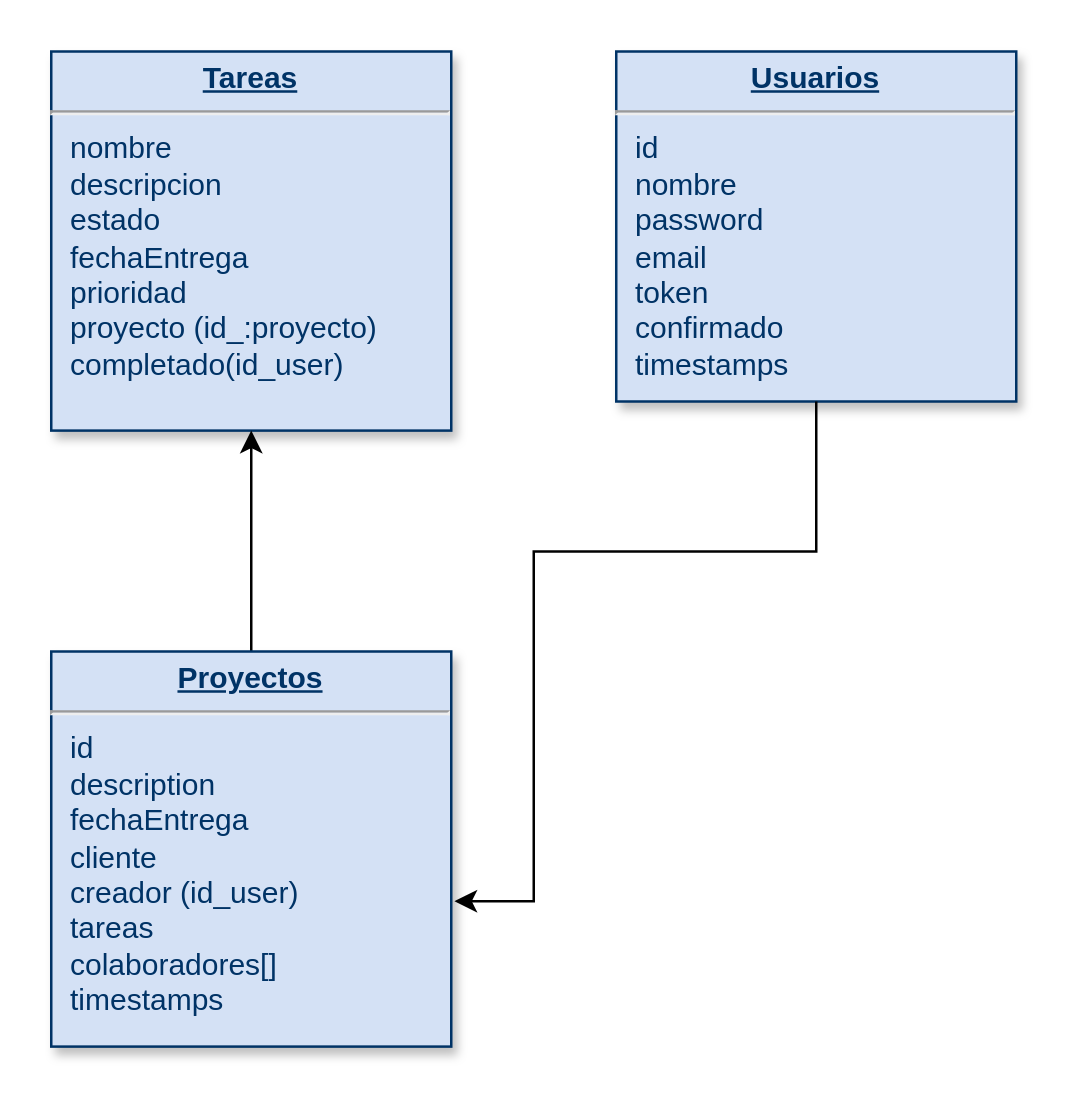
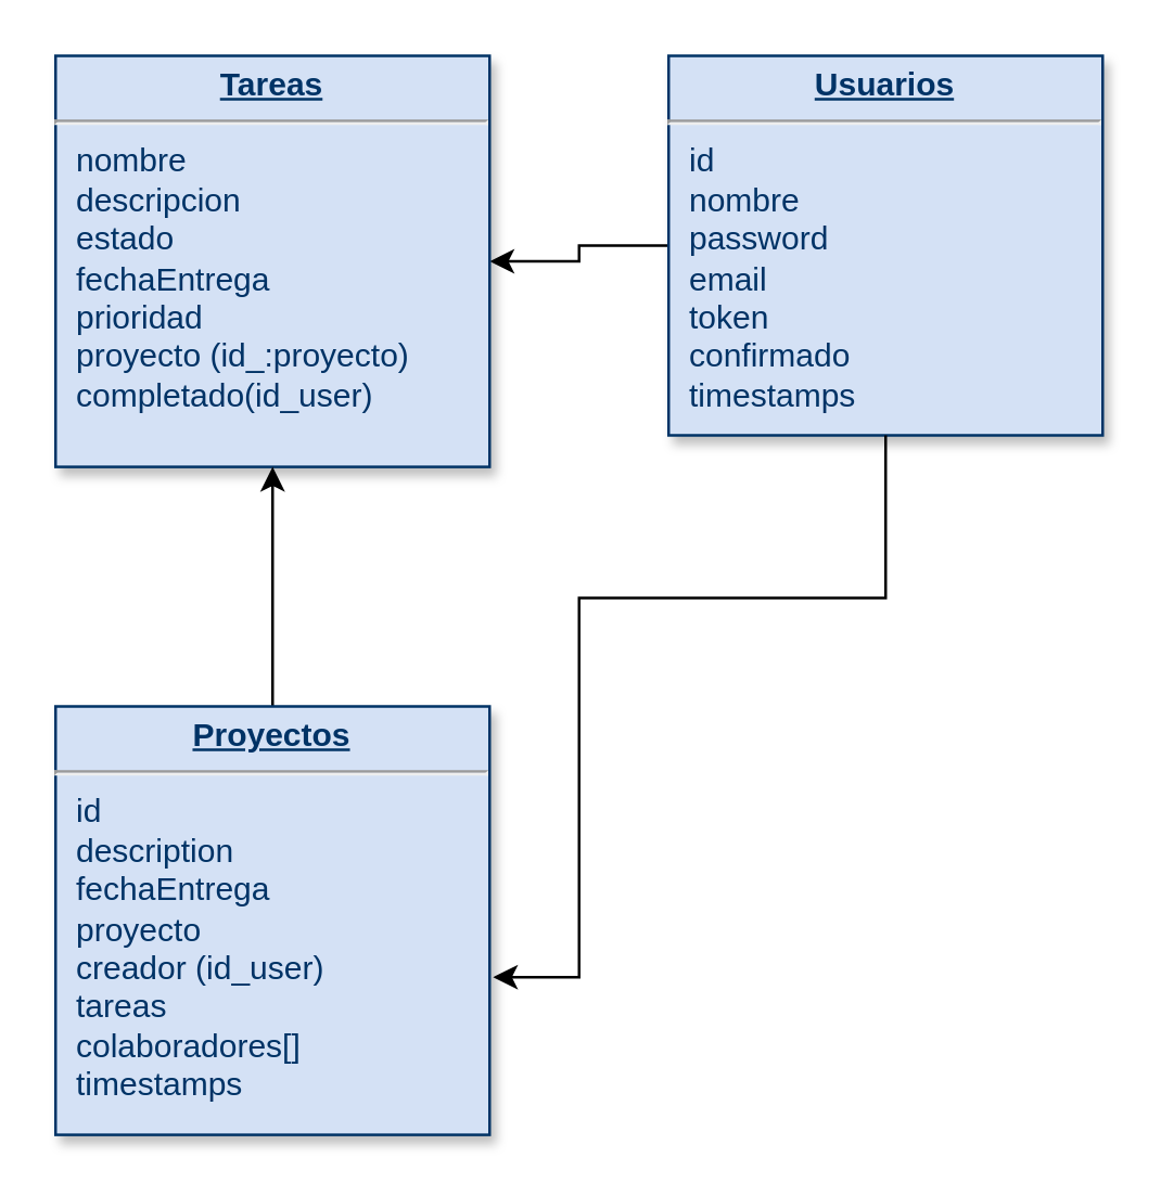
  <mxCell id="0" />
  <mxCell id="1" parent="0" />
+ <mxCell id="2" style="edgeStyle=orthogonalEdgeStyle;rounded=0;orthogonalLoop=1;jettySize=auto;html=1;" edge="1" parent="1" source="3" target="4"><mxGeometry relative="1" as="geometry" /></mxCell>
  <mxCell id="3" value="&lt;p style=&quot;margin: 0px; margin-top: 4px; text-align: center; text-decoration: underline;&quot;&gt;&lt;strong&gt;Usuarios&lt;/strong&gt;&lt;/p&gt;&lt;hr&gt;&lt;p style=&quot;margin: 0px; margin-left: 8px;&quot;&gt;id&lt;/p&gt;&lt;p style=&quot;margin: 0px; margin-left: 8px;&quot;&gt;nombre&lt;/p&gt;&lt;p style=&quot;margin: 0px; margin-left: 8px;&quot;&gt;password&lt;/p&gt;&lt;p style=&quot;margin: 0px; margin-left: 8px;&quot;&gt;email&lt;/p&gt;&lt;p style=&quot;margin: 0px; margin-left: 8px;&quot;&gt;token&lt;/p&gt;&lt;p style=&quot;margin: 0px; margin-left: 8px;&quot;&gt;confirmado&lt;/p&gt;&lt;p style=&quot;margin: 0px; margin-left: 8px;&quot;&gt;timestamps&lt;/p&gt;" style="verticalAlign=top;align=left;overflow=fill;fontSize=12;fontFamily=Helvetica;html=1;strokeColor=#003366;shadow=1;fillColor=#D4E1F5;fontColor=#003366" parent="1" vertex="1"><mxGeometry x="246" y="20" width="160" height="140" as="geometry" /></mxCell>
  <mxCell id="4" value="&lt;p style=&quot;margin: 0px; margin-top: 4px; text-align: center; text-decoration: underline;&quot;&gt;&lt;strong&gt;Tareas&lt;/strong&gt;&lt;/p&gt;&lt;hr&gt;&lt;p style=&quot;margin: 0px; margin-left: 8px;&quot;&gt;nombre&lt;/p&gt;&lt;p style=&quot;margin: 0px; margin-left: 8px;&quot;&gt;descripcion&lt;/p&gt;&lt;p style=&quot;margin: 0px; margin-left: 8px;&quot;&gt;estado&lt;/p&gt;&lt;p style=&quot;margin: 0px; margin-left: 8px;&quot;&gt;fechaEntrega&lt;/p&gt;&lt;p style=&quot;margin: 0px; margin-left: 8px;&quot;&gt;prioridad&lt;/p&gt;&lt;p style=&quot;margin: 0px; margin-left: 8px;&quot;&gt;proyecto (id_:proyecto)&lt;/p&gt;&lt;p style=&quot;margin: 0px; margin-left: 8px;&quot;&gt;completado(id_user)&lt;/p&gt;&lt;p style=&quot;margin: 0px; margin-left: 8px;&quot;&gt;&lt;br&gt;&lt;/p&gt;" style="verticalAlign=top;align=left;overflow=fill;fontSize=12;fontFamily=Helvetica;html=1;strokeColor=#003366;shadow=1;fillColor=#D4E1F5;fontColor=#003366" parent="1" vertex="1"><mxGeometry x="20" y="20" width="160" height="151.64" as="geometry" /></mxCell>
  <mxCell id="5" style="edgeStyle=orthogonalEdgeStyle;rounded=0;orthogonalLoop=1;jettySize=auto;html=1;" edge="1" parent="1" source="6" target="4"><mxGeometry relative="1" as="geometry" /></mxCell>
- <mxCell id="6" value="&lt;p style=&quot;margin: 0px; margin-top: 4px; text-align: center; text-decoration: underline;&quot;&gt;&lt;strong&gt;Proyectos&lt;/strong&gt;&lt;/p&gt;&lt;hr&gt;&lt;p style=&quot;margin: 0px; margin-left: 8px;&quot;&gt;id&lt;/p&gt;&lt;p style=&quot;margin: 0px; margin-left: 8px;&quot;&gt;description&lt;/p&gt;&lt;p style=&quot;margin: 0px; margin-left: 8px;&quot;&gt;fechaEntrega&lt;/p&gt;&lt;p style=&quot;margin: 0px; margin-left: 8px;&quot;&gt;cliente&lt;/p&gt;&lt;p style=&quot;margin: 0px; margin-left: 8px;&quot;&gt;creador (id_user)&lt;/p&gt;&lt;p style=&quot;margin: 0px; margin-left: 8px;&quot;&gt;tareas&lt;/p&gt;&lt;p style=&quot;margin: 0px; margin-left: 8px;&quot;&gt;colaboradores[]&lt;/p&gt;&lt;p style=&quot;margin: 0px; margin-left: 8px;&quot;&gt;timestamps&lt;/p&gt;" style="verticalAlign=top;align=left;overflow=fill;fontSize=12;fontFamily=Helvetica;html=1;strokeColor=#003366;shadow=1;fillColor=#D4E1F5;fontColor=#003366" parent="1" vertex="1"><mxGeometry x="20" y="260" width="160" height="158.04" as="geometry" /></mxCell>
+ <mxCell id="6" value="&lt;p style=&quot;margin: 0px; margin-top: 4px; text-align: center; text-decoration: underline;&quot;&gt;&lt;strong&gt;Proyectos&lt;/strong&gt;&lt;/p&gt;&lt;hr&gt;&lt;p style=&quot;margin: 0px; margin-left: 8px;&quot;&gt;id&lt;/p&gt;&lt;p style=&quot;margin: 0px; margin-left: 8px;&quot;&gt;description&lt;/p&gt;&lt;p style=&quot;margin: 0px; margin-left: 8px;&quot;&gt;fechaEntrega&lt;/p&gt;&lt;p style=&quot;margin: 0px; margin-left: 8px;&quot;&gt;proyecto&lt;/p&gt;&lt;p style=&quot;margin: 0px; margin-left: 8px;&quot;&gt;creador (id_user)&lt;/p&gt;&lt;p style=&quot;margin: 0px; margin-left: 8px;&quot;&gt;tareas&lt;/p&gt;&lt;p style=&quot;margin: 0px; margin-left: 8px;&quot;&gt;colaboradores[]&lt;/p&gt;&lt;p style=&quot;margin: 0px; margin-left: 8px;&quot;&gt;timestamps&lt;/p&gt;" style="verticalAlign=top;align=left;overflow=fill;fontSize=12;fontFamily=Helvetica;html=1;strokeColor=#003366;shadow=1;fillColor=#D4E1F5;fontColor=#003366" parent="1" vertex="1"><mxGeometry x="20" y="260" width="160" height="158.04" as="geometry" /></mxCell>
  <mxCell id="7" style="edgeStyle=orthogonalEdgeStyle;rounded=0;orthogonalLoop=1;jettySize=auto;html=1;entryX=1.008;entryY=0.632;entryDx=0;entryDy=0;entryPerimeter=0;" edge="1" parent="1" source="3" target="6"><mxGeometry relative="1" as="geometry"><Array as="points"><mxPoint x="213" y="220" /><mxPoint x="213" y="360" /></Array></mxGeometry></mxCell>
